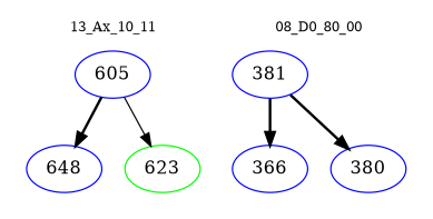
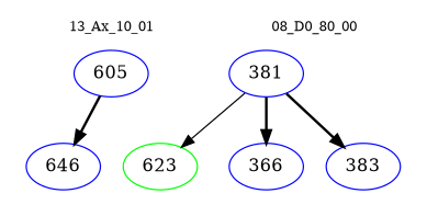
  digraph {
    node [color=blue]
    edge [color=black style=bold]
    n1 [label=605]
    n2 [color=green label=623]
-   n3 [label=648]
+   n3 [label=646]
    n4 [label=381]
    n5 [label=366]
-   n6 [label=380]
+   n6 [label=383]
    subgraph cluster_1 {
      color=white
      fontsize=10
-     label="13_Ax_10_11"
+     label="13_Ax_10_01"
      n1
      n2
      n3
    }
    subgraph cluster_2 {
      color=white
      fontsize=10
      label="08_D0_80_00"
      n4
      n5
      n6
    }
-   n1 -> n2 [style=solid]
+   n4 -> n2 [style=solid]
    n1 -> n3
    n4 -> n5
    n4 -> n6
  }
